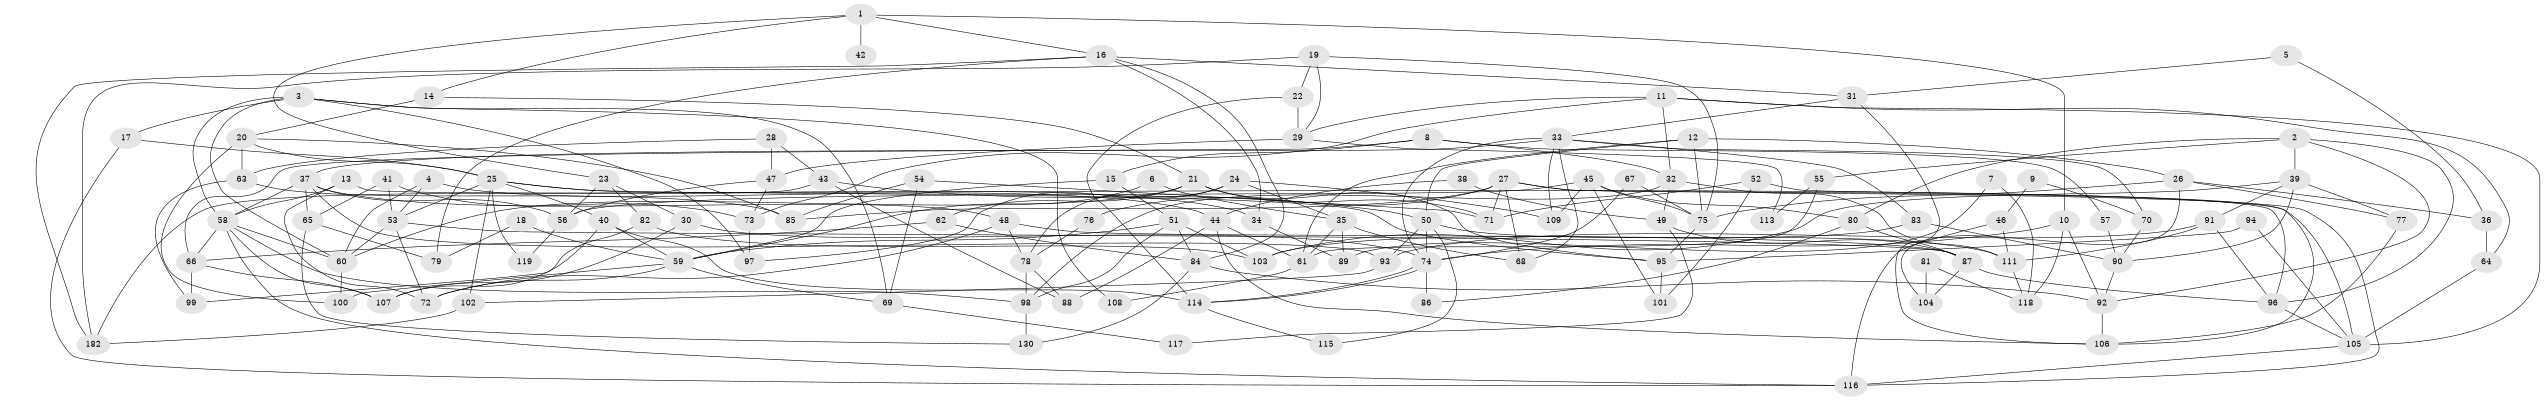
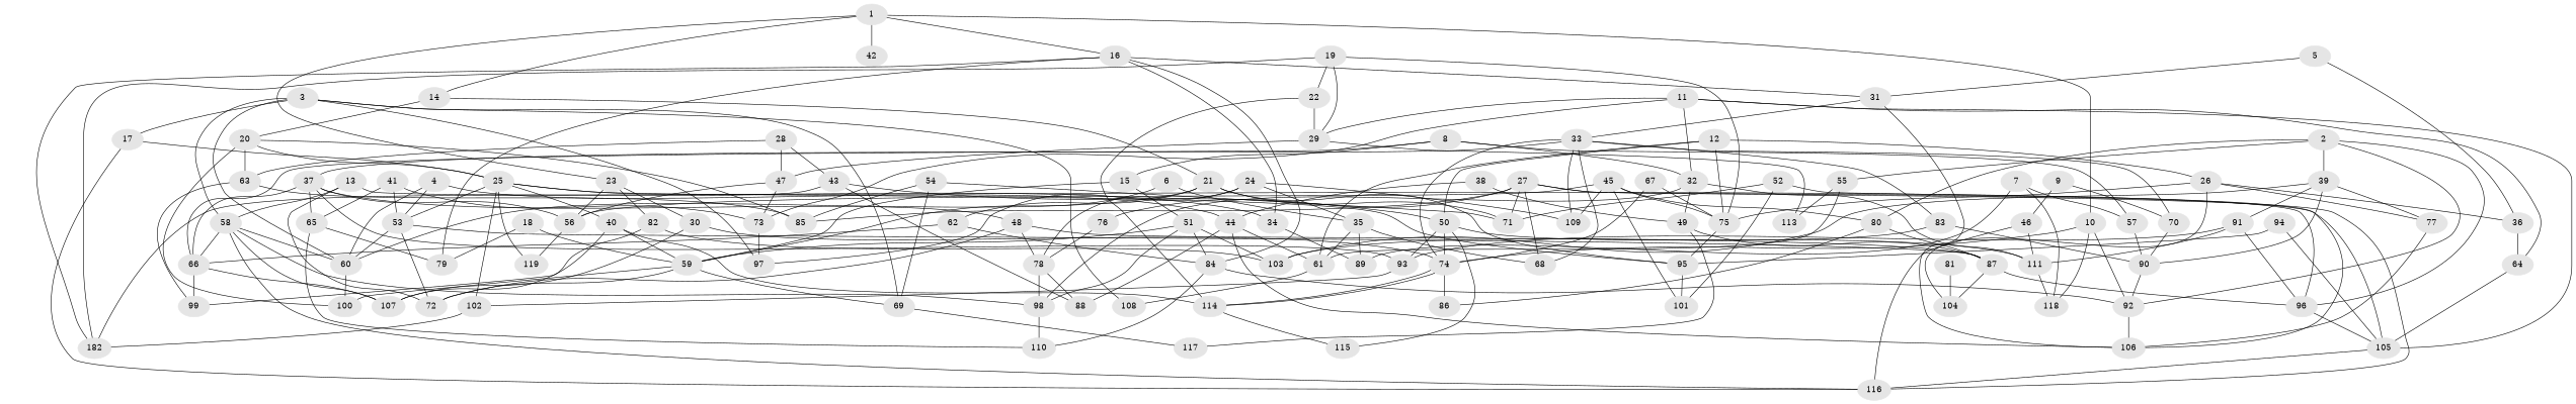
  graph {
    node [color=gray90 style=filled]
    1
    10
    14
    16
    23
    42
    92
    118
    74
    20
    21
    31
    34
    79
    84
    n16 [label=182]
    30
    56
    82
    2
    39
    55
    80
    96
    77
    90
    91
    103
    61
    113
    87
    86
    106
    105
    3
    17
    58
    60
    69
    97
    108
    25
    116
    66
    107
    98
    100
    117
    4
    44
    53
    88
    72
    5
    36
    33
    64
    6
    35
    59
    89
    68
    7
    57
    8
    15
    32
    51
    49
    111
    99
    9
    46
    70
    114
    11
    29
    73
    47
    12
    26
    50
    75
    104
    93
    115
    95
    13
    63
    85
    62
    71
-   110 [label=130]
+   110
    40
    102
    119
    18
    19
    22
    101
    24
    78
    109
    27
    76
    28
    43
    37
    83
    48
    65
    38
    41
    45
    52
    54
    67
    81
    94
    1 -- 10
    1 -- 14
    1 -- 16
    1 -- 23
    1 -- 42
    10 -- 92
    10 -- 118
    10 -- 74
    14 -- 20
    14 -- 21
    16 -- 31
    16 -- 34
    16 -- 79
    16 -- 84
    16 -- n16
    23 -- 30
    23 -- 56
    23 -- 82
    92 -- 106
    74 -- 86
    74 -- 114
    74 -- 114
    20 -- 25
    20 -- 100
    20 -- 63
    20 -- 85
    21 -- 60
    21 -- 95
    21 -- 62
    21 -- 71
    31 -- 106
    31 -- 33
    34 -- 89
    84 -- 92
    84 -- 110
    30 -- 74
    30 -- 107
    56 -- 119
    82 -- 103
    82 -- 99
    2 -- 92
    2 -- 39
    2 -- 55
    2 -- 80
    2 -- 96
    39 -- 77
    39 -- 90
    39 -- 91
    39 -- 103
    55 -- 61
    55 -- 113
    80 -- 87
    80 -- 86
    96 -- 105
    77 -- 106
    90 -- 92
    91 -- 96
    91 -- 111
    91 -- 93
    61 -- 108
    87 -- 96
    87 -- 104
    105 -- 116
    3 -- 17
    3 -- 58
    3 -- 60
    3 -- 69
    3 -- 97
    3 -- 108
    17 -- 25
    17 -- 116
    58 -- 60
    58 -- 116
    58 -- 66
    58 -- 107
    58 -- 98
    60 -- 100
    69 -- 117
    25 -- 34
    25 -- 53
    25 -- 95
    25 -- 40
    25 -- 102
    25 -- 119
    66 -- 107
    66 -- 99
    98 -- 110
    4 -- 60
    4 -- 44
    4 -- 53
    44 -- 61
    44 -- 106
    44 -- 88
    53 -- 87
    53 -- 60
    53 -- 72
    5 -- 31
    5 -- 36
    36 -- 64
    33 -- 74
    33 -- 68
    33 -- 70
    33 -- 109
    33 -- 37
    33 -- 83
    64 -- 105
    6 -- 35
    6 -- 59
    35 -- 61
    35 -- 89
    35 -- 68
    59 -- 69
    59 -- 100
    59 -- 72
    7 -- 118
    7 -- 89
+   7 -- 57
    57 -- 90
    8 -- 66
    8 -- 57
    8 -- 15
    8 -- 32
    15 -- 59
    15 -- 51
    32 -- 98
    32 -- 49
    32 -- 111
    51 -- 84
    51 -- 103
    51 -- 98
    51 -- 59
    49 -- 87
    49 -- 117
    111 -- 118
    9 -- 46
    9 -- 70
    46 -- 116
    46 -- 111
    70 -- 90
    114 -- 115
    11 -- 105
    11 -- 64
    11 -- 32
    11 -- 29
    11 -- 73
    29 -- 113
    29 -- 47
    73 -- 97
    47 -- 56
    47 -- 73
    12 -- 61
    12 -- 26
    12 -- 50
    12 -- 75
    26 -- 77
    26 -- 36
    26 -- 75
    26 -- 104
    50 -- 74
    50 -- 111
    50 -- 93
    50 -- 115
    75 -- 95
    93 -- 102
    95 -- 101
    13 -- 96
    13 -- 58
    13 -- 72
    63 -- 99
    63 -- 85
    62 -- 84
    62 -- 66
    40 -- 107
    40 -- 59
    40 -- 114
    102 -- n16
    18 -- 79
    18 -- 59
    19 -- n16
    19 -- 29
    19 -- 75
    19 -- 22
    22 -- 114
    22 -- 29
    24 -- 97
    24 -- 35
    24 -- 78
    24 -- 109
    78 -- 98
    78 -- 88
    27 -- 105
    27 -- 116
    27 -- 68
    27 -- 85
    27 -- 71
    27 -- 76
    76 -- 78
    28 -- 47
    28 -- 63
    28 -- 43
    43 -- n16
    43 -- 88
    43 -- 50
    37 -- 56
-   37 -- 58
+   37 -- 66
    37 -- 93
    37 -- 48
    37 -- 65
    83 -- 90
    83 -- 103
    48 -- 87
    48 -- 72
    48 -- 78
    65 -- 79
    65 -- 110
    38 -- 44
    38 -- 49
    41 -- 53
    41 -- 73
    41 -- 65
    45 -- 56
    45 -- 80
    45 -- 75
    45 -- 101
    45 -- 109
    52 -- 106
    52 -- 71
    52 -- 101
    54 -- 69
    54 -- 85
    54 -- 71
    67 -- 74
    67 -- 75
-   81 -- 118
    81 -- 104
    94 -- 105
    94 -- 95
  }
